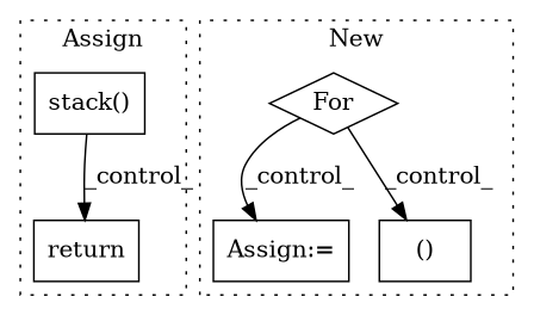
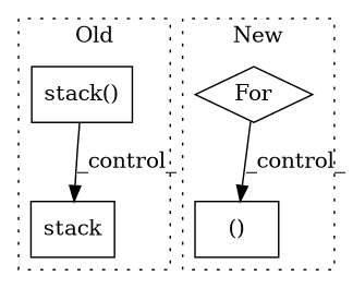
  digraph {
    node [l=7 shape=box]
    n1 [a=75 l="10,10" label="stack()" s="4370,4442"]
-   n2 [a=93 label=return s=4363]
+   n2 [a=93 label=stack s=4363]
    n3 [a=107 l="4,10" label=For s="3041,3112" shape=diamond]
-   n4 [a=68 l=3 label="Assign:=" s=3336]
    n5 [a=54 label="()" s=3586]
    subgraph cluster_1 {
-     label=Assign
+     label=Old
      style=dotted
      n1
      n2
    }
    subgraph cluster_2 {
      label=New
      style=dotted
      n3
-     n4
      n5
    }
    n1 -> n2 [label=_control_]
-   n3 -> n4 [label=_control_]
    n3 -> n5 [label=_control_]
  }
